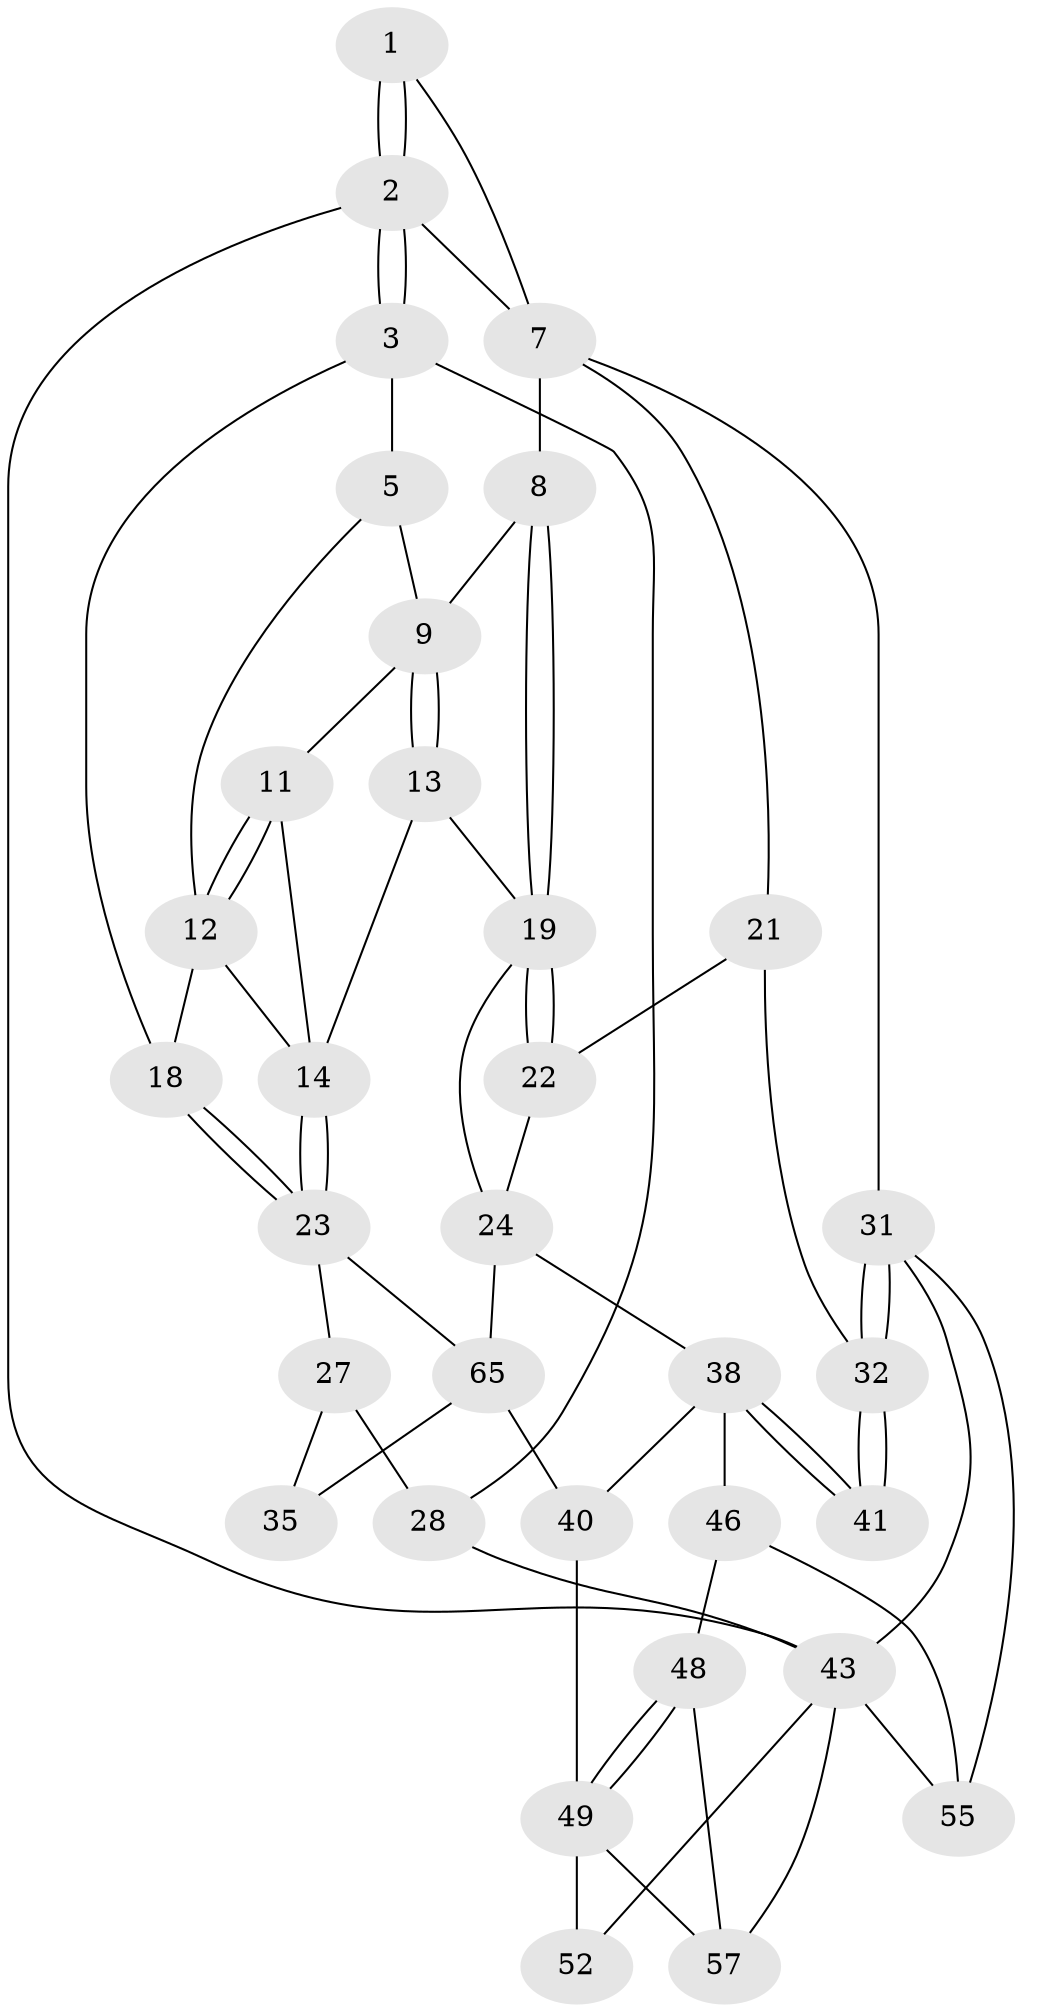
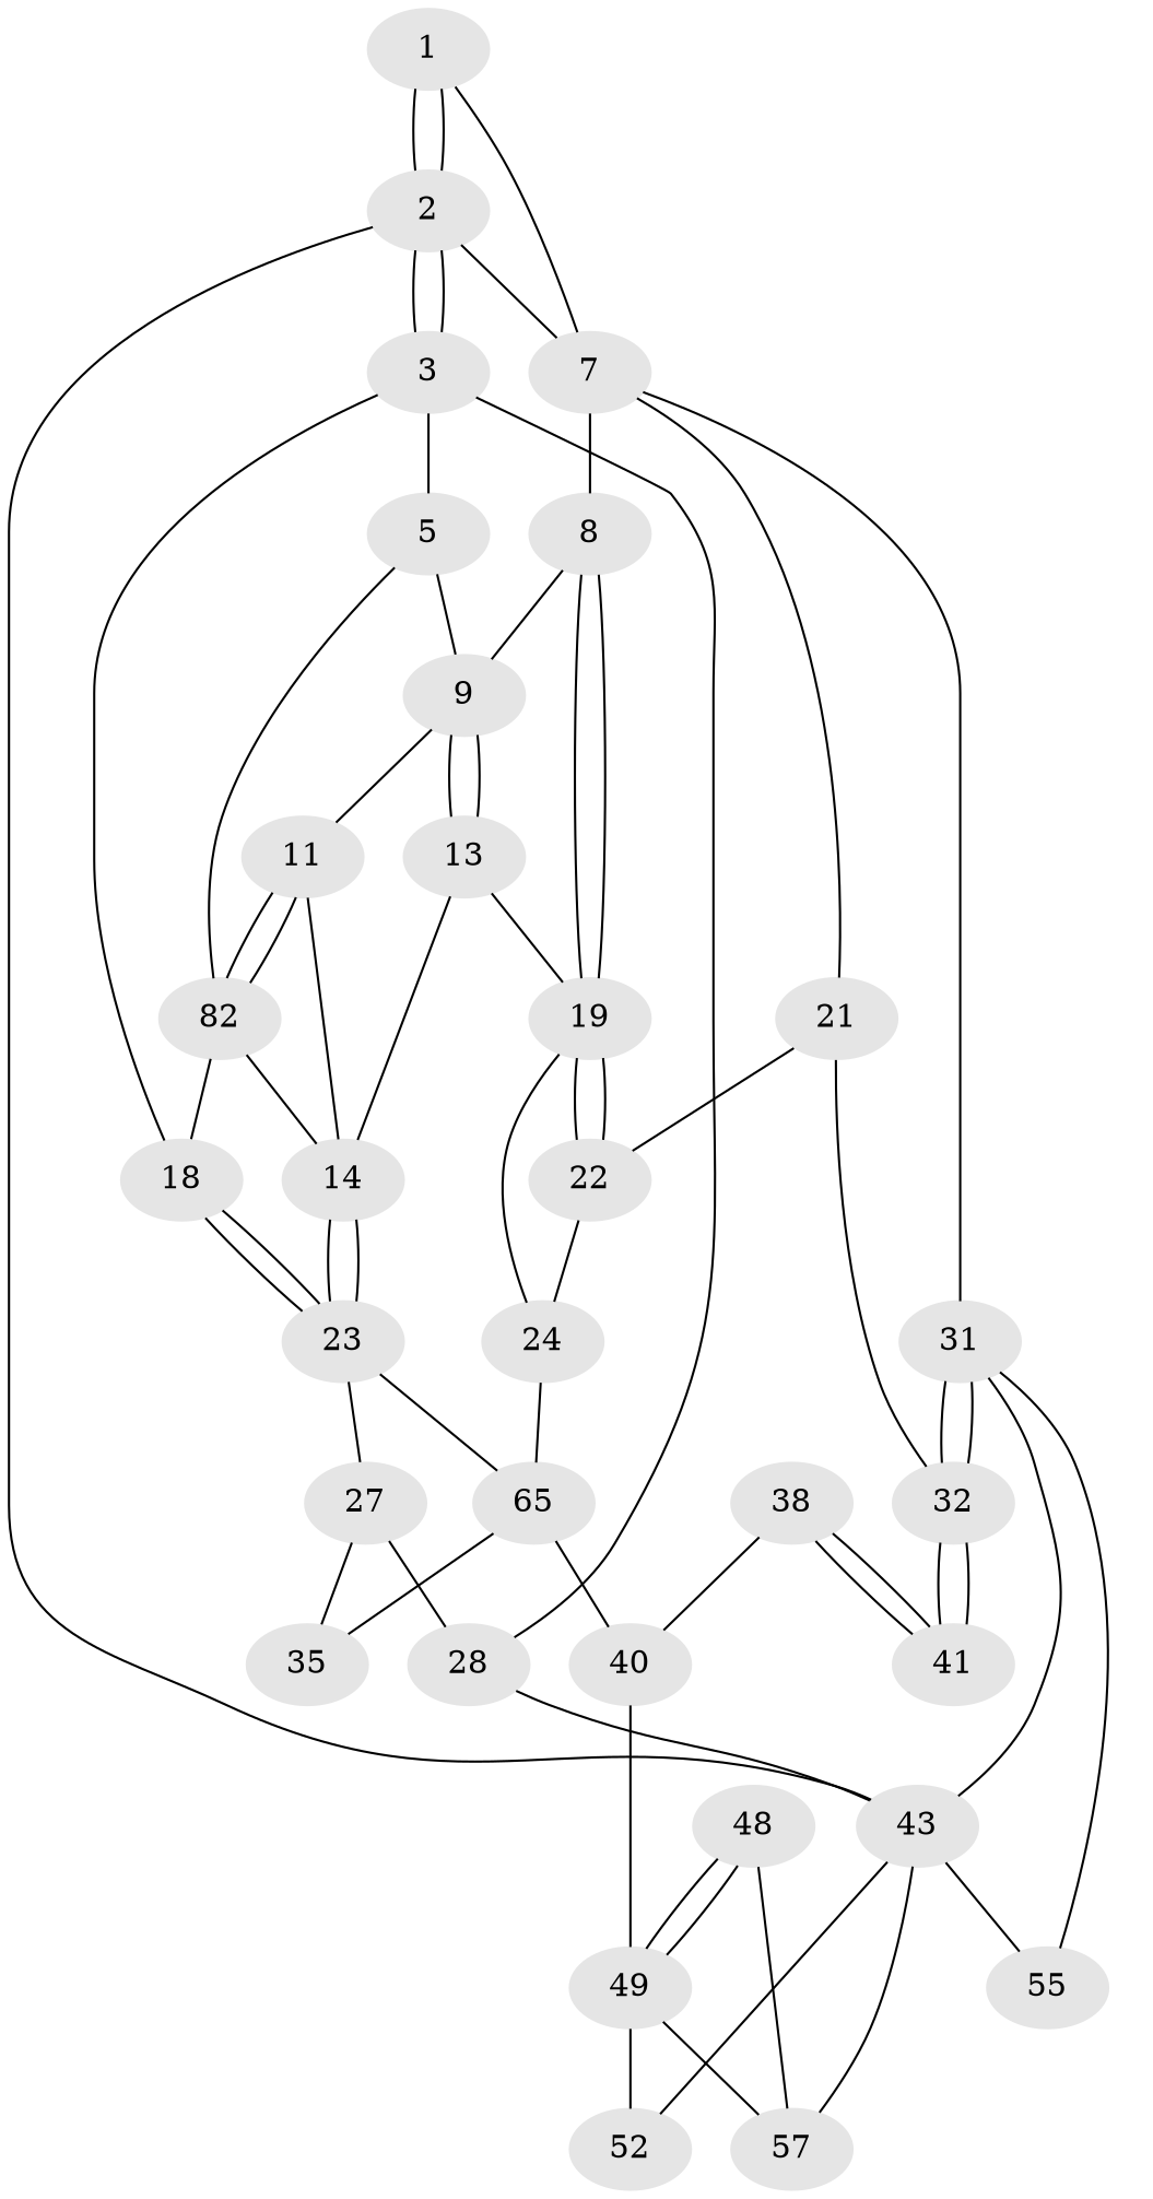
  graph {
    node [color=gray90 style=filled]
    1
    2
    7 [super="+17"]
    3 [super="+4"]
    43 [super="+59"]
    8
    21 [super="+33"]
    31 [super="+54"]
    5 [super="+6"]
    18
    28 [super="+42"]
    55
    52 [super="+53"]
    57 [super="+58"]
    9 [super="+10"]
-   12 [super="+16"]
+   12 [super="+16" label=82]
    23 [super="+26"]
    11
    13
    14 [super="+15"]
    19 [super="+20"]
    22 [super="+29"]
    32
    24 [super="+30"]
    n25 [label=65 super="+34"]
    27 [super="+37"]
    38 [super="+39"]
    41
    35 [super="+36"]
    40 [super="+45"]
-   46 [super="+47"]
    49 [super="+56"]
    48
    1 -- 2
    1 -- 2
    1 -- 7
    2 -- 7
    2 -- 3
    2 -- 3
    2 -- 43
    7 -- 8
    7 -- 21
    7 -- 31
    3 -- 5
    3 -- 18
    3 -- 28
    43 -- 55
    43 -- 52
    43 -- 57
    8 -- 9
    8 -- 19
    8 -- 19
    21 -- 22 [weight=2]
    21 -- 32
    31 -- 43
    31 -- 55
    31 -- 32
    31 -- 32
    5 -- 9
    5 -- 12
    18 -- 23
    18 -- 23
    28 -- 43
    9 -- 11
    9 -- 13
    9 -- 13
    12 -- 18
    12 -- 14
    23 -- n25
    23 -- 27
    11 -- 12
    11 -- 12
    11 -- 14
    13 -- 14
    13 -- 19
    14 -- 23
    14 -- 23
    19 -- 22
    19 -- 22
    19 -- 24
    22 -- 24
    32 -- 41
    32 -- 41
    24 -- n25
-   24 -- 38
    n25 -- 35
    n25 -- 40
    27 -- 28 [weight=2]
    27 -- 35
    38 -- 41
    38 -- 41
    38 -- 40
-   38 -- 46
    40 -- 49
-   46 -- 55
-   46 -- 48
    49 -- 52
    49 -- 57
    48 -- 57
    48 -- 49
    48 -- 49
  }
